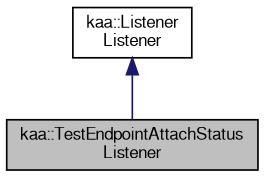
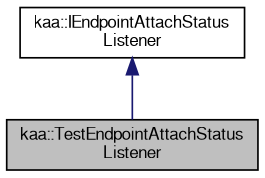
  digraph {
    node [color=black fontname=FreeSans fontsize=10 shape=record]
    n1 [fillcolor=grey75 fontcolor=black height=0.2 label="kaa::TestEndpointAttachStatus\lListener" style=filled width=0.4]
-   n2 [height=0.2 label="kaa::Listener\lListener" width=0.4]
+   n2 [height=0.2 label="kaa::IEndpointAttachStatus\lListener" width=0.4]
    n2 -> n1 [color=midnightblue dir=back fontname=FreeSans fontsize=10 labelfontname=FreeSans labelfontsize=10 style=solid]
  }
